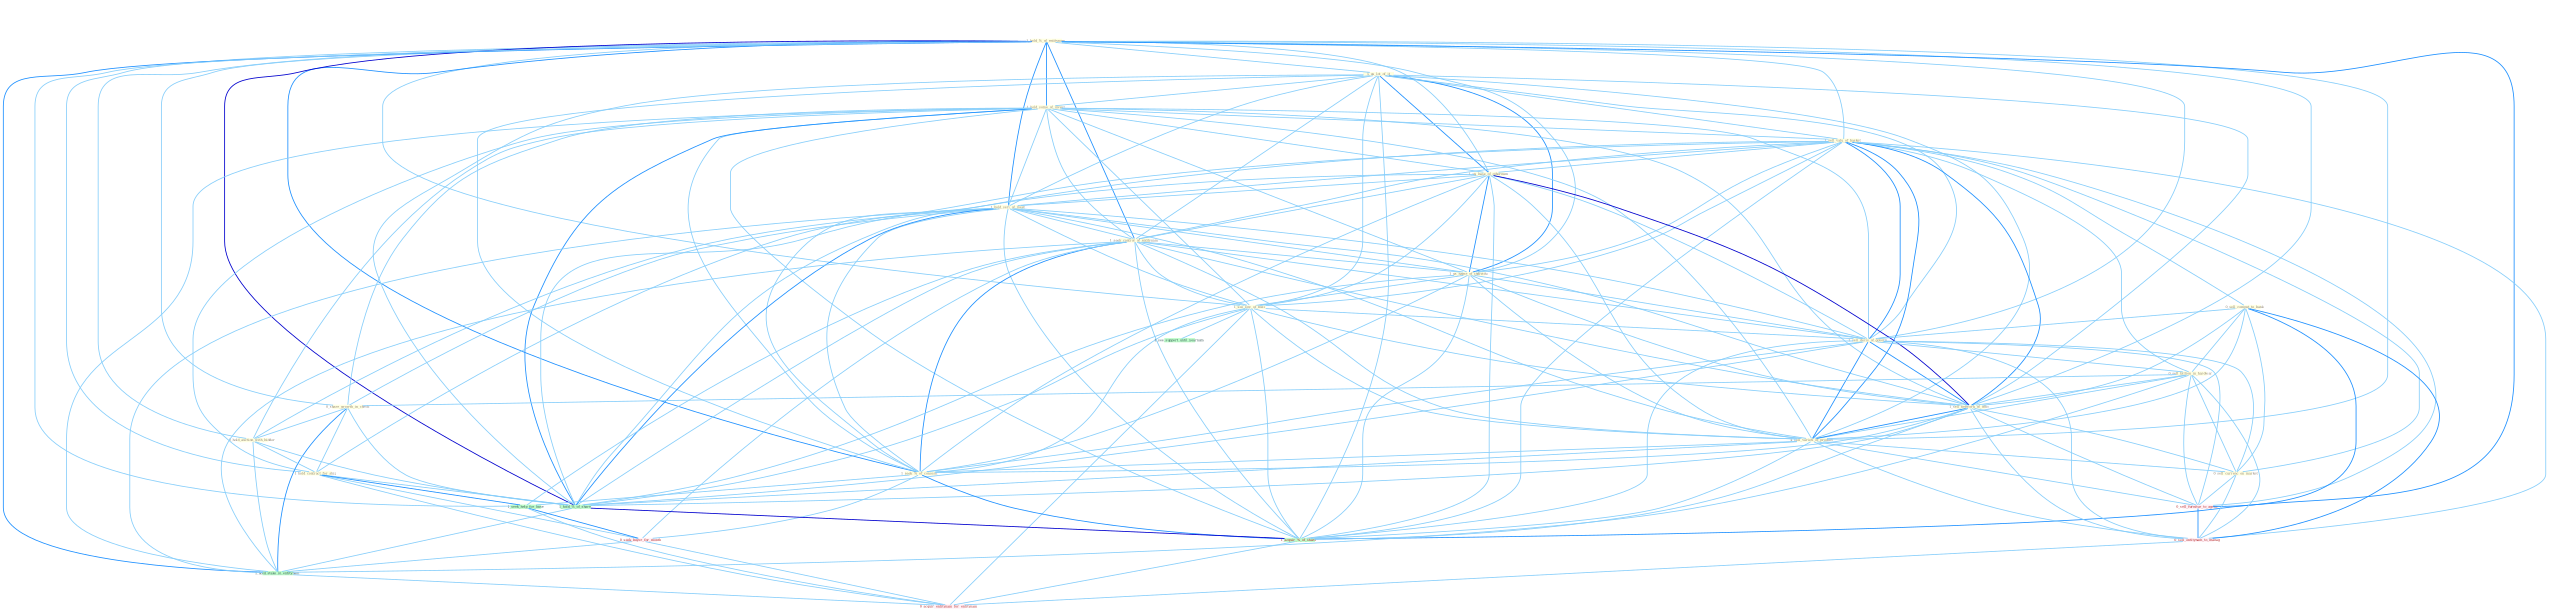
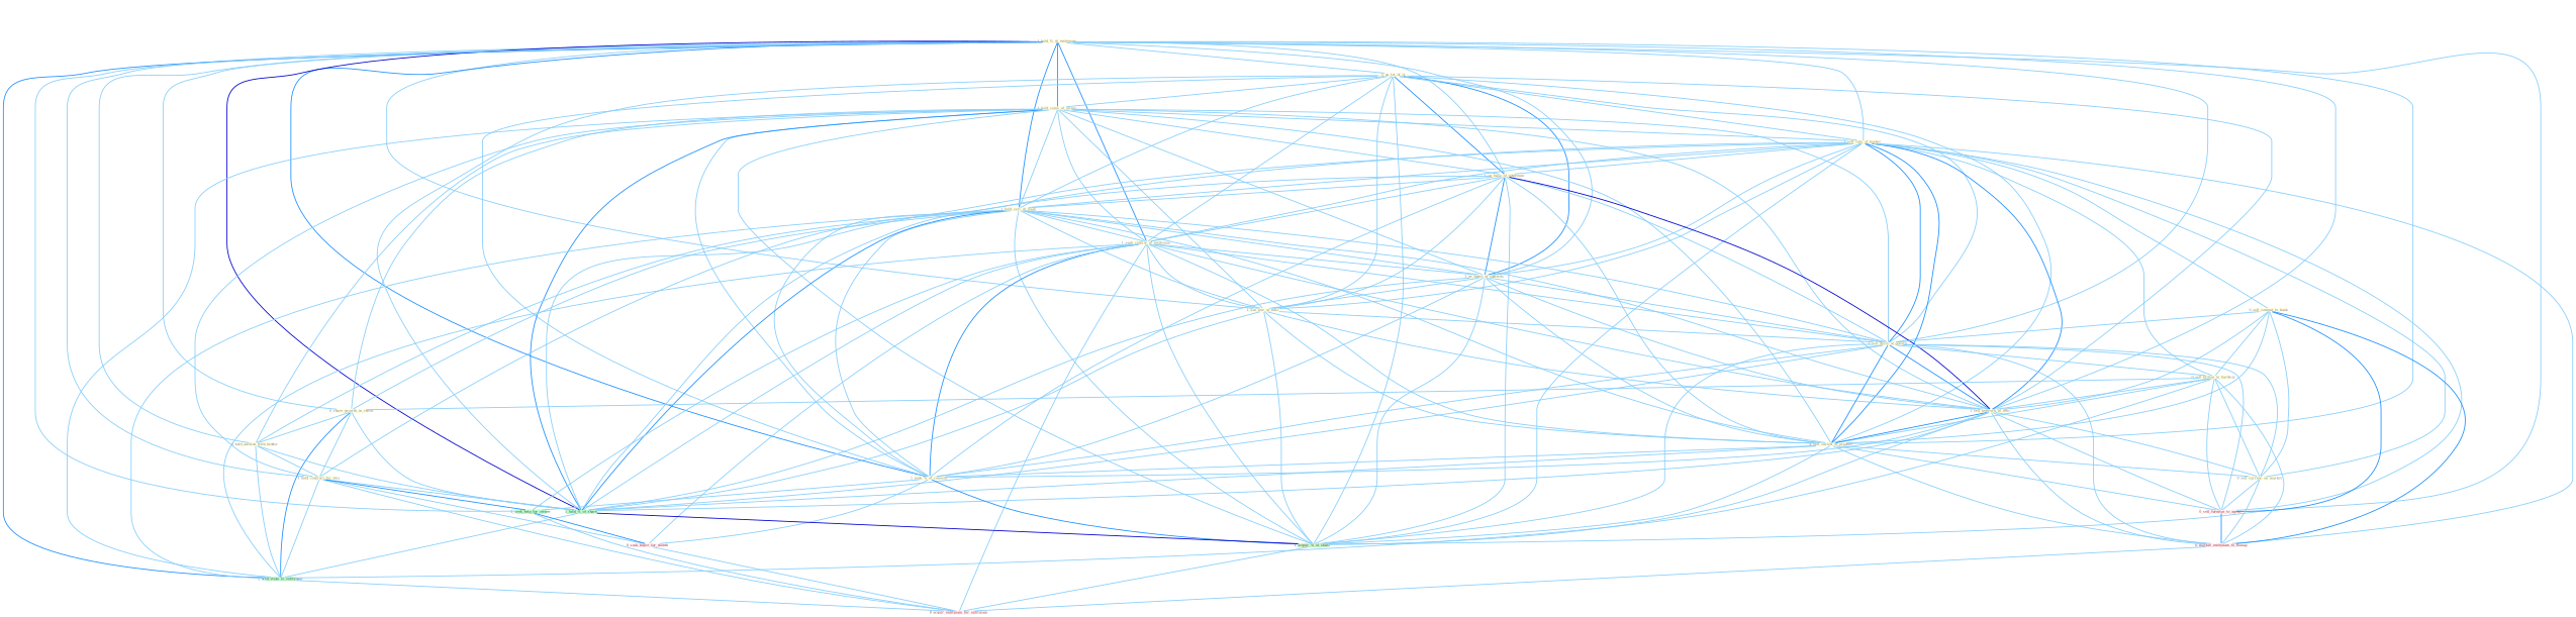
  graph {
    node [color="#ffffe0" fixedsize=true fontcolor="#8b7d6b" fontsize=4 shape=polygon style=filled]
    edge [color="#87cefa" w=1]
    "1_hold_%_of_entitynam " [height=.06 width=.5]
    n2 [height=.06 label="5_us_lot_of_it" width=.5]
    "1_hold_some_of_invest " [height=.06 width=.5]
    "1_sell_valu_of_basket " [height=.06 width=.5]
    "1_us_base_of_othernum " [height=.06 width=.5]
    "1_hold_seri_of_meet " [height=.06 width=.5]
    "1_seek_control_of_entitynam " [height=.06 width=.5]
    "0_sell_comput_to_bank " [height=.06 width=.5]
    "1_us_name_of_individu " [height=.06 width=.5]
    "1_see_low_of_busi " [height=.06 width=.5]
    "1_sell_decis_of_govern " [height=.06 width=.5]
    "0_sell_billion_in_hardwar " [height=.06 width=.5]
    "1_sell_network_of_offic " [height=.06 width=.5]
    n14 [height=.06 label="4_sell_varieti_of_product" width=.5]
    n15 [height=.06 label="0_share_growth_in_check" width=.5]
    "0_hold_auction_with_bidder " [height=.06 width=.5]
    "1_seek_%_of_concern " [height=.06 width=.5]
    "1_hold_contract_for_ship " [height=.06 width=.5]
    "0_sell_currenc_on_market " [height=.06 width=.5]
    "0_seek_buyer_for_month " [color="#fff0f5" fontcolor="#b22222" height=.06 width=.5]
    "0_sell_furnitur_to_agenc " [color="#fff0f5" fontcolor="#b22222" height=.06 width=.5]
-   "0_sell_entitynam_to_manag " [color="#fff0f5" fontcolor="#b22222" height=.06 width=.5]
+   "0_sell_entitynam_to_manag " [color="#fff0f5" fontcolor="#b22222" height=.06 width=.5 label="0_market_entitynam_to_manag"]
    "0_acquir_entitynam_for_entitynam " [color="#fff0f5" fontcolor="#b22222" height=.06 width=.5]
    "1_hold_%_of_share " [color="#BDFCC9" fontcolor="#2f4f4f" height=.06 width=.5]
    "1_hold_stake_in_entitynam " [color="#BDFCC9" fontcolor="#2f4f4f" height=.06 width=.5]
    "1_acquir_%_of_share " [color="#BDFCC9" fontcolor="#b22222" height=.06 width=.5]
-   "1_seek_help_for_owner " [color="#BDFCC9" fontcolor="#2f4f4f" height=.06 width=.5 label="1_seek_help_for_base"]
-   "1_see_support_until_yearnum " [color="#BDFCC9" fontcolor="#2f4f4f" height=.06 width=.5]
+   "1_seek_help_for_owner " [color="#BDFCC9" fontcolor="#2f4f4f" height=.06 width=.5]
    subgraph sub_1 {
      "1_hold_%_of_entitynam "
      n2
      "1_hold_some_of_invest "
      "1_sell_valu_of_basket "
      "1_us_base_of_othernum "
      "1_hold_seri_of_meet "
      "1_seek_control_of_entitynam "
      "0_sell_comput_to_bank "
      "1_us_name_of_individu "
      "1_see_low_of_busi "
      "1_sell_decis_of_govern "
      "0_sell_billion_in_hardwar "
      "1_sell_network_of_offic "
      n14
      n15
      "0_hold_auction_with_bidder "
      "1_seek_%_of_concern "
      "1_hold_contract_for_ship "
      "0_sell_currenc_on_market "
    }
    subgraph sub_2 {
      "0_seek_buyer_for_month "
      "0_sell_furnitur_to_agenc "
      "0_sell_entitynam_to_manag "
      "0_acquir_entitynam_for_entitynam "
    }
    "1_hold_%_of_entitynam " -- n2
    "1_hold_%_of_entitynam " -- "1_hold_some_of_invest " [color="#1e90ff" w=2]
    "1_hold_%_of_entitynam " -- "1_sell_valu_of_basket "
    "1_hold_%_of_entitynam " -- "1_us_base_of_othernum "
    "1_hold_%_of_entitynam " -- "1_hold_seri_of_meet " [color="#1e90ff" w=2]
    "1_hold_%_of_entitynam " -- "1_seek_control_of_entitynam " [color="#1e90ff" w=2]
    "1_hold_%_of_entitynam " -- "1_us_name_of_individu "
    "1_hold_%_of_entitynam " -- "1_see_low_of_busi "
    "1_hold_%_of_entitynam " -- "1_sell_decis_of_govern "
    "1_hold_%_of_entitynam " -- "1_sell_network_of_offic "
    "1_hold_%_of_entitynam " -- n14
    "1_hold_%_of_entitynam " -- n15
    "1_hold_%_of_entitynam " -- "0_hold_auction_with_bidder "
    "1_hold_%_of_entitynam " -- "1_seek_%_of_concern " [color="#1e90ff" w=2]
    "1_hold_%_of_entitynam " -- "1_hold_contract_for_ship "
    "1_hold_%_of_entitynam " -- "1_hold_%_of_share " [color="#0000cd" w=3]
    "1_hold_%_of_entitynam " -- "1_hold_stake_in_entitynam " [color="#1e90ff" w=2]
-   "1_hold_%_of_entitynam " -- "1_acquir_%_of_share " [color="#1e90ff" w=2]
+   "1_hold_%_of_entitynam " -- "1_acquir_%_of_share " [w=2]
    "1_hold_%_of_entitynam " -- "1_seek_help_for_owner "
    n2 -- "1_hold_some_of_invest "
    n2 -- "1_sell_valu_of_basket "
    n2 -- "1_us_base_of_othernum " [color="#1e90ff" w=2]
    n2 -- "1_hold_seri_of_meet "
    n2 -- "1_seek_control_of_entitynam "
    n2 -- "1_us_name_of_individu " [color="#1e90ff" w=2]
    n2 -- "1_see_low_of_busi "
    n2 -- "1_sell_decis_of_govern "
    n2 -- "1_sell_network_of_offic "
    n2 -- n14
    n2 -- "1_seek_%_of_concern "
    n2 -- "1_hold_%_of_share "
    n2 -- "1_acquir_%_of_share "
    "1_hold_some_of_invest " -- "1_sell_valu_of_basket "
    "1_hold_some_of_invest " -- "1_us_base_of_othernum "
    "1_hold_some_of_invest " -- "1_hold_seri_of_meet " [w=2]
    "1_hold_some_of_invest " -- "1_seek_control_of_entitynam "
    "1_hold_some_of_invest " -- "1_us_name_of_individu "
    "1_hold_some_of_invest " -- "1_see_low_of_busi "
    "1_hold_some_of_invest " -- "1_sell_decis_of_govern "
    "1_hold_some_of_invest " -- "1_sell_network_of_offic "
    "1_hold_some_of_invest " -- n14
    "1_hold_some_of_invest " -- n15
    "1_hold_some_of_invest " -- "0_hold_auction_with_bidder "
    "1_hold_some_of_invest " -- "1_seek_%_of_concern "
    "1_hold_some_of_invest " -- "1_hold_contract_for_ship "
    "1_hold_some_of_invest " -- "1_hold_%_of_share " [color="#1e90ff" w=2]
    "1_hold_some_of_invest " -- "1_hold_stake_in_entitynam "
    "1_hold_some_of_invest " -- "1_acquir_%_of_share "
    "1_sell_valu_of_basket " -- "1_us_base_of_othernum "
    "1_sell_valu_of_basket " -- "1_hold_seri_of_meet "
    "1_sell_valu_of_basket " -- "1_seek_control_of_entitynam "
    "1_sell_valu_of_basket " -- "0_sell_comput_to_bank "
    "1_sell_valu_of_basket " -- "1_us_name_of_individu "
    "1_sell_valu_of_basket " -- "1_see_low_of_busi "
    "1_sell_valu_of_basket " -- "1_sell_decis_of_govern " [color="#1e90ff" w=2]
    "1_sell_valu_of_basket " -- "0_sell_billion_in_hardwar "
    "1_sell_valu_of_basket " -- "1_sell_network_of_offic " [color="#1e90ff" w=2]
    "1_sell_valu_of_basket " -- n14 [color="#1e90ff" w=2]
    "1_sell_valu_of_basket " -- "1_seek_%_of_concern "
    "1_sell_valu_of_basket " -- "0_sell_currenc_on_market "
    "1_sell_valu_of_basket " -- "0_sell_furnitur_to_agenc "
    "1_sell_valu_of_basket " -- "0_sell_entitynam_to_manag "
    "1_sell_valu_of_basket " -- "1_hold_%_of_share "
    "1_sell_valu_of_basket " -- "1_acquir_%_of_share "
    "1_us_base_of_othernum " -- "1_hold_seri_of_meet "
    "1_us_base_of_othernum " -- "1_seek_control_of_entitynam "
    "1_us_base_of_othernum " -- "1_us_name_of_individu " [color="#1e90ff" w=2]
    "1_us_base_of_othernum " -- "1_see_low_of_busi "
    "1_us_base_of_othernum " -- "1_sell_decis_of_govern "
    "1_us_base_of_othernum " -- "1_sell_network_of_offic " [color="#0000cd"]
    "1_us_base_of_othernum " -- n14
    "1_us_base_of_othernum " -- "1_seek_%_of_concern "
    "1_us_base_of_othernum " -- "1_hold_%_of_share "
    "1_us_base_of_othernum " -- "1_acquir_%_of_share "
    "1_hold_seri_of_meet " -- "1_seek_control_of_entitynam "
    "1_hold_seri_of_meet " -- "1_us_name_of_individu "
    "1_hold_seri_of_meet " -- "1_see_low_of_busi "
    "1_hold_seri_of_meet " -- "1_sell_decis_of_govern "
    "1_hold_seri_of_meet " -- "1_sell_network_of_offic "
    "1_hold_seri_of_meet " -- n14
    "1_hold_seri_of_meet " -- n15
    "1_hold_seri_of_meet " -- "0_hold_auction_with_bidder "
    "1_hold_seri_of_meet " -- "1_seek_%_of_concern "
    "1_hold_seri_of_meet " -- "1_hold_contract_for_ship "
    "1_hold_seri_of_meet " -- "1_hold_%_of_share " [color="#1e90ff" w=2]
    "1_hold_seri_of_meet " -- "1_hold_stake_in_entitynam "
    "1_hold_seri_of_meet " -- "1_acquir_%_of_share "
    "1_seek_control_of_entitynam " -- "1_us_name_of_individu "
    "1_seek_control_of_entitynam " -- "1_see_low_of_busi "
    "1_seek_control_of_entitynam " -- "1_sell_decis_of_govern "
    "1_seek_control_of_entitynam " -- "1_sell_network_of_offic "
    "1_seek_control_of_entitynam " -- n14
    "1_seek_control_of_entitynam " -- "1_seek_%_of_concern " [color="#1e90ff" w=2]
    "1_seek_control_of_entitynam " -- "0_seek_buyer_for_month "
-   "1_see_low_of_busi " -- "0_acquir_entitynam_for_entitynam "
+   "1_seek_control_of_entitynam " -- "0_acquir_entitynam_for_entitynam "
    "1_seek_control_of_entitynam " -- "1_hold_%_of_share "
    "1_seek_control_of_entitynam " -- "1_hold_stake_in_entitynam "
    "1_seek_control_of_entitynam " -- "1_acquir_%_of_share "
    "1_seek_control_of_entitynam " -- "1_seek_help_for_owner "
    "0_sell_comput_to_bank " -- "1_sell_decis_of_govern "
    "0_sell_comput_to_bank " -- "0_sell_billion_in_hardwar "
    "0_sell_comput_to_bank " -- "1_sell_network_of_offic "
    "0_sell_comput_to_bank " -- n14
    "0_sell_comput_to_bank " -- "0_sell_currenc_on_market "
    "0_sell_comput_to_bank " -- "0_sell_furnitur_to_agenc " [color="#1e90ff" w=2]
    "0_sell_comput_to_bank " -- "0_sell_entitynam_to_manag " [color="#1e90ff" w=2]
    "1_us_name_of_individu " -- "1_see_low_of_busi "
    "1_us_name_of_individu " -- "1_sell_decis_of_govern "
    "1_us_name_of_individu " -- "1_sell_network_of_offic "
    "1_us_name_of_individu " -- n14
    "1_us_name_of_individu " -- "1_seek_%_of_concern "
    "1_us_name_of_individu " -- "1_hold_%_of_share "
    "1_us_name_of_individu " -- "1_acquir_%_of_share "
    "1_see_low_of_busi " -- "1_sell_decis_of_govern "
    "1_see_low_of_busi " -- "1_sell_network_of_offic "
    "1_see_low_of_busi " -- n14
-   "1_see_low_of_busi " -- "1_seek_%_of_concern "
    "1_see_low_of_busi " -- "1_hold_%_of_share "
    "1_see_low_of_busi " -- "1_acquir_%_of_share "
-   "1_see_low_of_busi " -- "1_see_support_until_yearnum "
    "1_sell_decis_of_govern " -- "0_sell_billion_in_hardwar "
    "1_sell_decis_of_govern " -- "1_sell_network_of_offic " [color="#1e90ff" w=2]
    "1_sell_decis_of_govern " -- n14 [color="#1e90ff" w=2]
    "1_sell_decis_of_govern " -- "1_seek_%_of_concern "
    "1_sell_decis_of_govern " -- "0_sell_currenc_on_market "
    "1_sell_decis_of_govern " -- "0_sell_furnitur_to_agenc "
    "1_sell_decis_of_govern " -- "0_sell_entitynam_to_manag "
    "1_sell_decis_of_govern " -- "1_hold_%_of_share "
    "1_sell_decis_of_govern " -- "1_acquir_%_of_share "
    "0_sell_billion_in_hardwar " -- "1_sell_network_of_offic "
    "0_sell_billion_in_hardwar " -- n14
    "0_sell_billion_in_hardwar " -- n15
    "0_sell_billion_in_hardwar " -- "0_sell_currenc_on_market "
    "0_sell_billion_in_hardwar " -- "0_sell_furnitur_to_agenc "
    "0_sell_billion_in_hardwar " -- "0_sell_entitynam_to_manag "
    "0_sell_billion_in_hardwar " -- "1_hold_stake_in_entitynam "
    "1_sell_network_of_offic " -- n14 [color="#1e90ff" w=2]
    "1_sell_network_of_offic " -- "1_seek_%_of_concern "
    "1_sell_network_of_offic " -- "0_sell_currenc_on_market "
    "1_sell_network_of_offic " -- "0_sell_furnitur_to_agenc "
    "1_sell_network_of_offic " -- "0_sell_entitynam_to_manag "
    "1_sell_network_of_offic " -- "1_hold_%_of_share "
    "1_sell_network_of_offic " -- "1_acquir_%_of_share "
    n14 -- "1_seek_%_of_concern "
    n14 -- "0_sell_currenc_on_market "
    n14 -- "0_sell_furnitur_to_agenc "
    n14 -- "0_sell_entitynam_to_manag "
    n14 -- "1_hold_%_of_share "
    n14 -- "1_acquir_%_of_share "
    n15 -- "0_hold_auction_with_bidder "
    n15 -- "1_hold_contract_for_ship "
    n15 -- "1_hold_%_of_share "
    n15 -- "1_hold_stake_in_entitynam " [color="#1e90ff" w=2]
    "0_hold_auction_with_bidder " -- "1_hold_contract_for_ship "
    "0_hold_auction_with_bidder " -- "1_hold_%_of_share "
    "0_hold_auction_with_bidder " -- "1_hold_stake_in_entitynam "
    "1_seek_%_of_concern " -- "0_seek_buyer_for_month "
    "1_seek_%_of_concern " -- "1_acquir_%_of_share " [color="#1e90ff" w=2]
    "1_seek_%_of_concern " -- "1_seek_help_for_owner "
    "1_hold_contract_for_ship " -- "0_seek_buyer_for_month "
    "1_hold_contract_for_ship " -- "0_acquir_entitynam_for_entitynam "
    "1_hold_contract_for_ship " -- "1_hold_%_of_share "
-   "0_seek_buyer_for_month " -- "1_hold_stake_in_entitynam "
+   "1_hold_contract_for_ship " -- "1_hold_stake_in_entitynam "
    "1_hold_contract_for_ship " -- "1_seek_help_for_owner " [color="#1e90ff"]
    "0_sell_currenc_on_market " -- "0_sell_furnitur_to_agenc "
    "0_sell_currenc_on_market " -- "0_sell_entitynam_to_manag "
    "0_seek_buyer_for_month " -- "0_acquir_entitynam_for_entitynam "
    "0_sell_furnitur_to_agenc " -- "0_sell_entitynam_to_manag " [color="#1e90ff" w=2]
    "0_sell_entitynam_to_manag " -- "0_acquir_entitynam_for_entitynam "
    "1_hold_%_of_share " -- "1_hold_stake_in_entitynam "
    "1_hold_%_of_share " -- "1_acquir_%_of_share " [color="#0000cd" w=3]
    "1_hold_stake_in_entitynam " -- "0_acquir_entitynam_for_entitynam "
    "1_acquir_%_of_share " -- "0_acquir_entitynam_for_entitynam "
    "1_seek_help_for_owner " -- "0_seek_buyer_for_month " [color="#1e90ff" w=2]
    "1_seek_help_for_owner " -- "0_acquir_entitynam_for_entitynam "
  }
